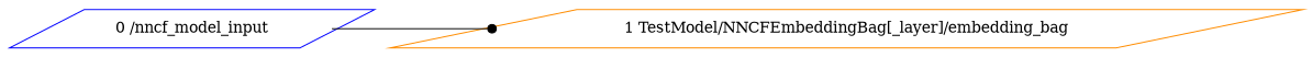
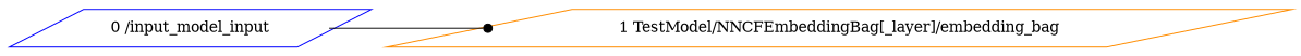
  strict digraph {
    rankdir=LR
    node [shape=parallelogram]
-   "0 /nncf_model_input" [type=nncf_model_input color=blue]
+   "0 /nncf_model_input" [type=nncf_model_input color=blue label="0 /input_model_input"]
    "1 TestModel/NNCFEmbeddingBag[_layer]/embedding_bag" [scope="TestModel/NNCFEmbeddingBag[_layer]" type=embedding_bag color=darkorange]
    "0 /nncf_model_input" -> "1 TestModel/NNCFEmbeddingBag[_layer]/embedding_bag" [arrowhead=dot]
  }
